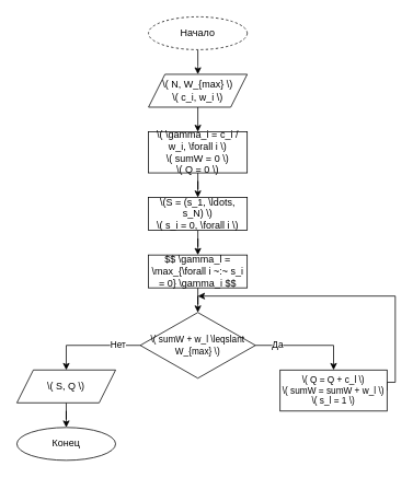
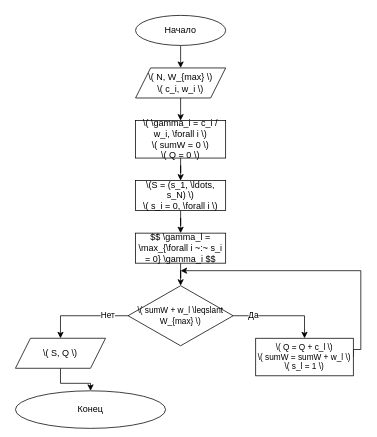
  <mxCell id="0" />
  <mxCell id="1" parent="0" />
  <mxCell id="2" style="edgeStyle=orthogonalEdgeStyle;rounded=0;orthogonalLoop=1;jettySize=auto;html=1;entryX=0.5;entryY=0;entryDx=0;entryDy=0;" parent="1" source="3" edge="1"><mxGeometry relative="1" as="geometry"><mxPoint x="240" y="90" as="targetPoint" /></mxGeometry></mxCell>
- <mxCell id="3" value="Начало" style="ellipse;whiteSpace=wrap;html=1;dashed=1;" parent="1" vertex="1"><mxGeometry x="180" y="20" width="120" height="40" as="geometry" /></mxCell>
+ <mxCell id="3" value="Начало" style="ellipse;whiteSpace=wrap;html=1;" parent="1" vertex="1"><mxGeometry x="180" y="20" width="120" height="40" as="geometry" /></mxCell>
  <mxCell id="4" style="edgeStyle=orthogonalEdgeStyle;rounded=0;orthogonalLoop=1;jettySize=auto;html=1;entryX=0.5;entryY=0;entryDx=0;entryDy=0;" parent="1" target="6" edge="1"><mxGeometry relative="1" as="geometry"><mxPoint x="240" y="130" as="sourcePoint" /></mxGeometry></mxCell>
  <mxCell id="5" style="edgeStyle=orthogonalEdgeStyle;rounded=0;orthogonalLoop=1;jettySize=auto;html=1;entryX=0.5;entryY=0;entryDx=0;entryDy=0;" parent="1" source="6" target="8" edge="1"><mxGeometry relative="1" as="geometry" /></mxCell>
  <mxCell id="6" value="\( \gamma_i = c_i / w_i, \forall i \)&lt;br&gt;\( sumW = 0 \)&lt;br&gt;\( Q = 0 \)" style="rounded=0;whiteSpace=wrap;html=1;" parent="1" vertex="1"><mxGeometry x="180" y="160" width="120" height="50" as="geometry" /></mxCell>
  <mxCell id="7" style="edgeStyle=orthogonalEdgeStyle;rounded=0;orthogonalLoop=1;jettySize=auto;html=1;entryX=0.5;entryY=0;entryDx=0;entryDy=0;" parent="1" source="8" target="10" edge="1"><mxGeometry relative="1" as="geometry" /></mxCell>
  <mxCell id="8" value="\(S = (s_1, \ldots, s_N) \)&lt;br&gt;\( s_i = 0, \forall i \)" style="rounded=0;whiteSpace=wrap;html=1;" parent="1" vertex="1"><mxGeometry x="180" y="240" width="120" height="40" as="geometry" /></mxCell>
  <mxCell id="9" style="edgeStyle=orthogonalEdgeStyle;rounded=0;orthogonalLoop=1;jettySize=auto;html=1;entryX=0.5;entryY=0;entryDx=0;entryDy=0;fontSize=11;" parent="1" source="10" target="15" edge="1"><mxGeometry relative="1" as="geometry" /></mxCell>
  <mxCell id="10" value="$$ \gamma_l = \max_{\forall i ~:~ s_i = 0} \gamma_i $$" style="rounded=0;whiteSpace=wrap;html=1;" parent="1" vertex="1"><mxGeometry x="180" y="310" width="120" height="40" as="geometry" /></mxCell>
  <mxCell id="11" value="" style="edgeStyle=orthogonalEdgeStyle;rounded=0;orthogonalLoop=1;jettySize=auto;html=1;fontSize=11;entryX=0.5;entryY=0;entryDx=0;entryDy=0;" parent="1" source="15" target="17" edge="1"><mxGeometry relative="1" as="geometry" /></mxCell>
  <mxCell id="12" value="Да" style="edgeLabel;html=1;align=center;verticalAlign=middle;resizable=0;points=[];" parent="11" vertex="1" connectable="0"><mxGeometry x="-0.589" y="2" relative="1" as="geometry"><mxPoint as="offset" /></mxGeometry></mxCell>
  <mxCell id="13" style="edgeStyle=orthogonalEdgeStyle;rounded=0;orthogonalLoop=1;jettySize=auto;html=1;entryX=0.5;entryY=0;entryDx=0;entryDy=0;exitX=0;exitY=0.5;exitDx=0;exitDy=0;exitPerimeter=0;" parent="1" source="15" target="19" edge="1"><mxGeometry relative="1" as="geometry"><mxPoint x="140" y="460" as="targetPoint" /></mxGeometry></mxCell>
  <mxCell id="14" value="Нет" style="edgeLabel;html=1;align=center;verticalAlign=middle;resizable=0;points=[];" parent="13" vertex="1" connectable="0"><mxGeometry x="-0.532" y="-1" relative="1" as="geometry"><mxPoint as="offset" /></mxGeometry></mxCell>
  <mxCell id="15" value="\( sumW + w_l \leqslant W_{max} \)" style="rhombus;whiteSpace=wrap;html=1;fontSize=11;" parent="1" vertex="1"><mxGeometry x="170" y="380" width="140" height="80" as="geometry" /></mxCell>
  <mxCell id="16" style="edgeStyle=orthogonalEdgeStyle;rounded=0;orthogonalLoop=1;jettySize=auto;html=1;exitX=1;exitY=0.5;exitDx=0;exitDy=0;" parent="1" source="17" edge="1"><mxGeometry relative="1" as="geometry"><mxPoint x="240" y="360" as="targetPoint" /><Array as="points"><mxPoint x="480" y="465" /><mxPoint x="480" y="360" /><mxPoint x="240" y="360" /></Array></mxGeometry></mxCell>
  <mxCell id="17" value="\( Q = Q + c_l \)&lt;br&gt;\( sumW = sumW + w_l \)&lt;br&gt;\( s_l = 1 \)" style="whiteSpace=wrap;html=1;fontSize=11;" parent="1" vertex="1"><mxGeometry x="340" y="450" width="130" height="50" as="geometry" /></mxCell>
  <mxCell id="18" value="" style="edgeStyle=orthogonalEdgeStyle;rounded=0;orthogonalLoop=1;jettySize=auto;html=1;" parent="1" source="19" target="21" edge="1"><mxGeometry relative="1" as="geometry" /></mxCell>
  <mxCell id="19" value="\( S, Q \)" style="shape=parallelogram;perimeter=parallelogramPerimeter;whiteSpace=wrap;html=1;fixedSize=1;" parent="1" vertex="1"><mxGeometry x="20" y="450" width="120" height="40" as="geometry" /></mxCell>
  <mxCell id="20" value="\( N, W_{max} \)&lt;br&gt;\( c_i, w_i \)" style="shape=parallelogram;perimeter=parallelogramPerimeter;whiteSpace=wrap;html=1;fixedSize=1;" parent="1" vertex="1"><mxGeometry x="180" y="90" width="120" height="40" as="geometry" /></mxCell>
- <mxCell id="21" value="Конец" style="ellipse;whiteSpace=wrap;html=1;" parent="1" vertex="1"><mxGeometry x="20" y="520" width="120" height="40" as="geometry" /></mxCell>
+ <mxCell id="21" value="Конец" style="ellipse;whiteSpace=wrap;html=1;" parent="1" vertex="1"><mxGeometry x="20" y="520" width="200" height="50" as="geometry" /></mxCell>
